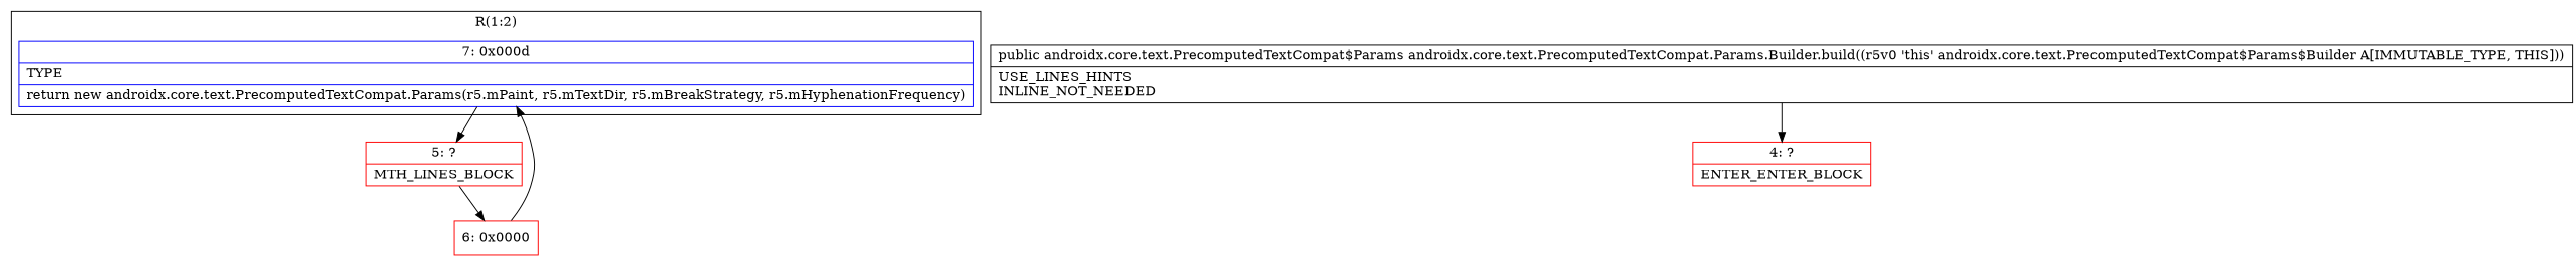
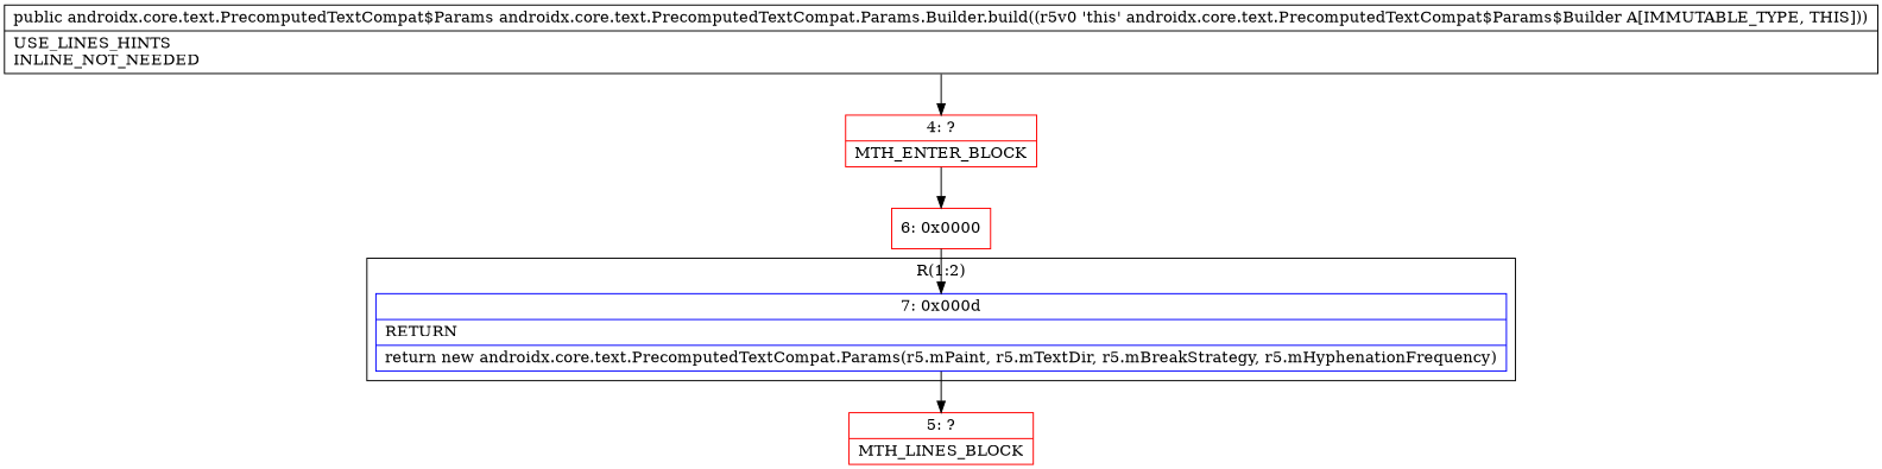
  digraph {
    node [color=red shape=record]
-   n1 [color=blue label="{7\:\ 0x000d|TYPE\l|return new androidx.core.text.PrecomputedTextCompat.Params(r5.mPaint, r5.mTextDir, r5.mBreakStrategy, r5.mHyphenationFrequency)\l}"]
+   n1 [color=blue label="{7\:\ 0x000d|RETURN\l|return new androidx.core.text.PrecomputedTextCompat.Params(r5.mPaint, r5.mTextDir, r5.mBreakStrategy, r5.mHyphenationFrequency)\l}"]
    n2 [label="{5\:\ ?|MTH_LINES_BLOCK\l}"]
-   n3 [label="{4\:\ ?|ENTER_ENTER_BLOCK\l}"]
+   n3 [label="{4\:\ ?|MTH_ENTER_BLOCK\l}"]
    n4 [label="{6\:\ 0x0000}"]
    n5 [label="{public androidx.core.text.PrecomputedTextCompat$Params androidx.core.text.PrecomputedTextCompat.Params.Builder.build((r5v0 'this' androidx.core.text.PrecomputedTextCompat$Params$Builder A[IMMUTABLE_TYPE, THIS]))  | USE_LINES_HINTS\lINLINE_NOT_NEEDED\l}" color=""]
    subgraph cluster_1 {
      label="R(1:2)"
      n1
    }
    n1 -> n2
-   n2 -> n4
+   n3 -> n4
    n4 -> n1
    n5 -> n3
  }
